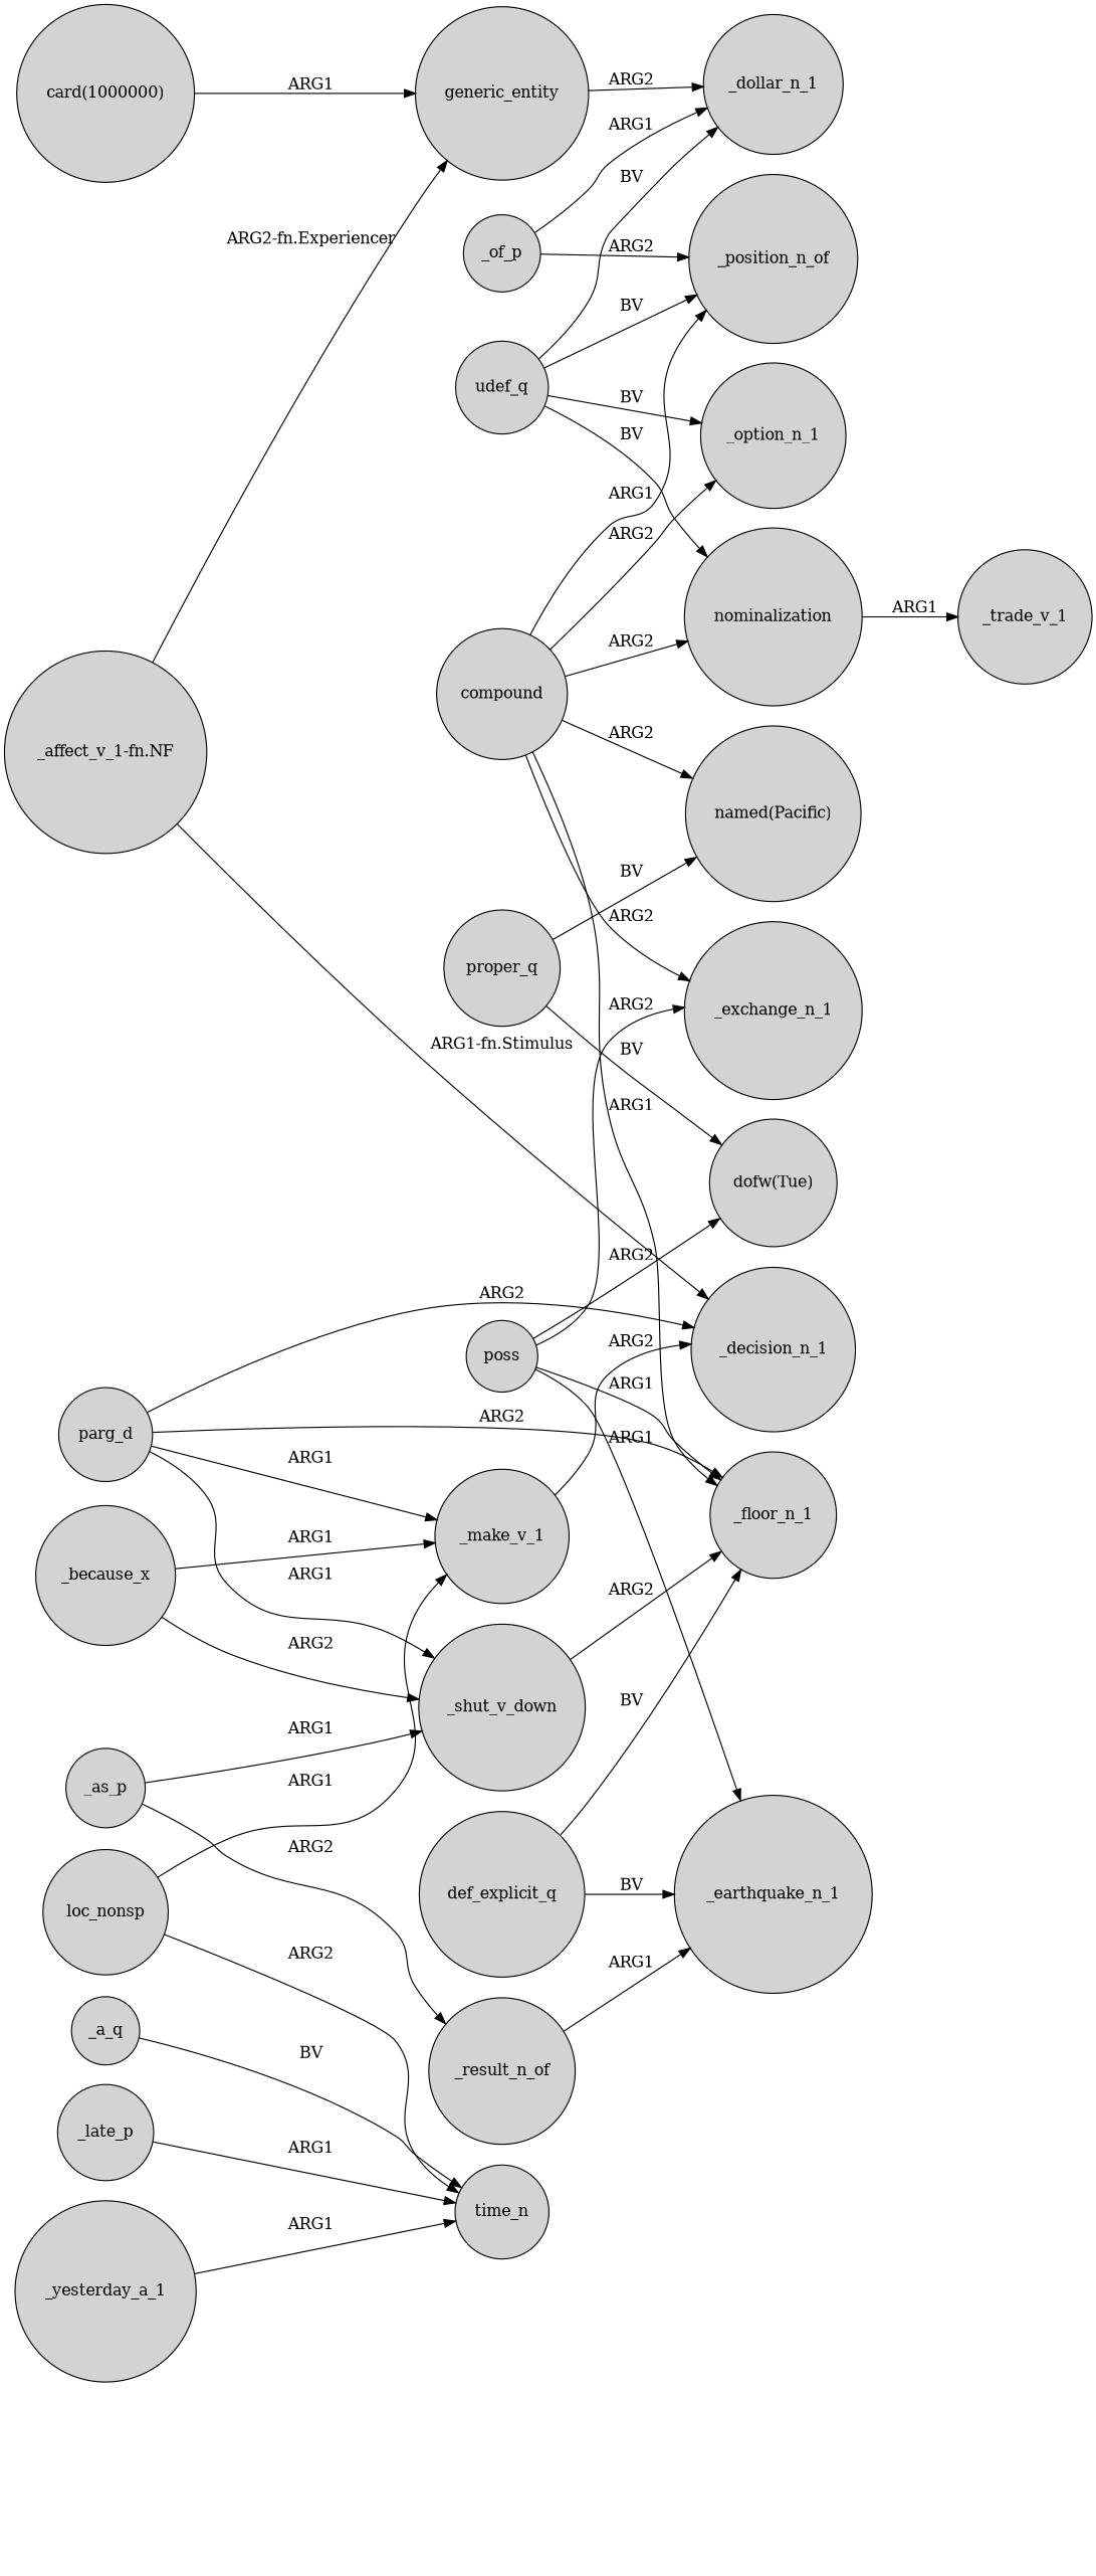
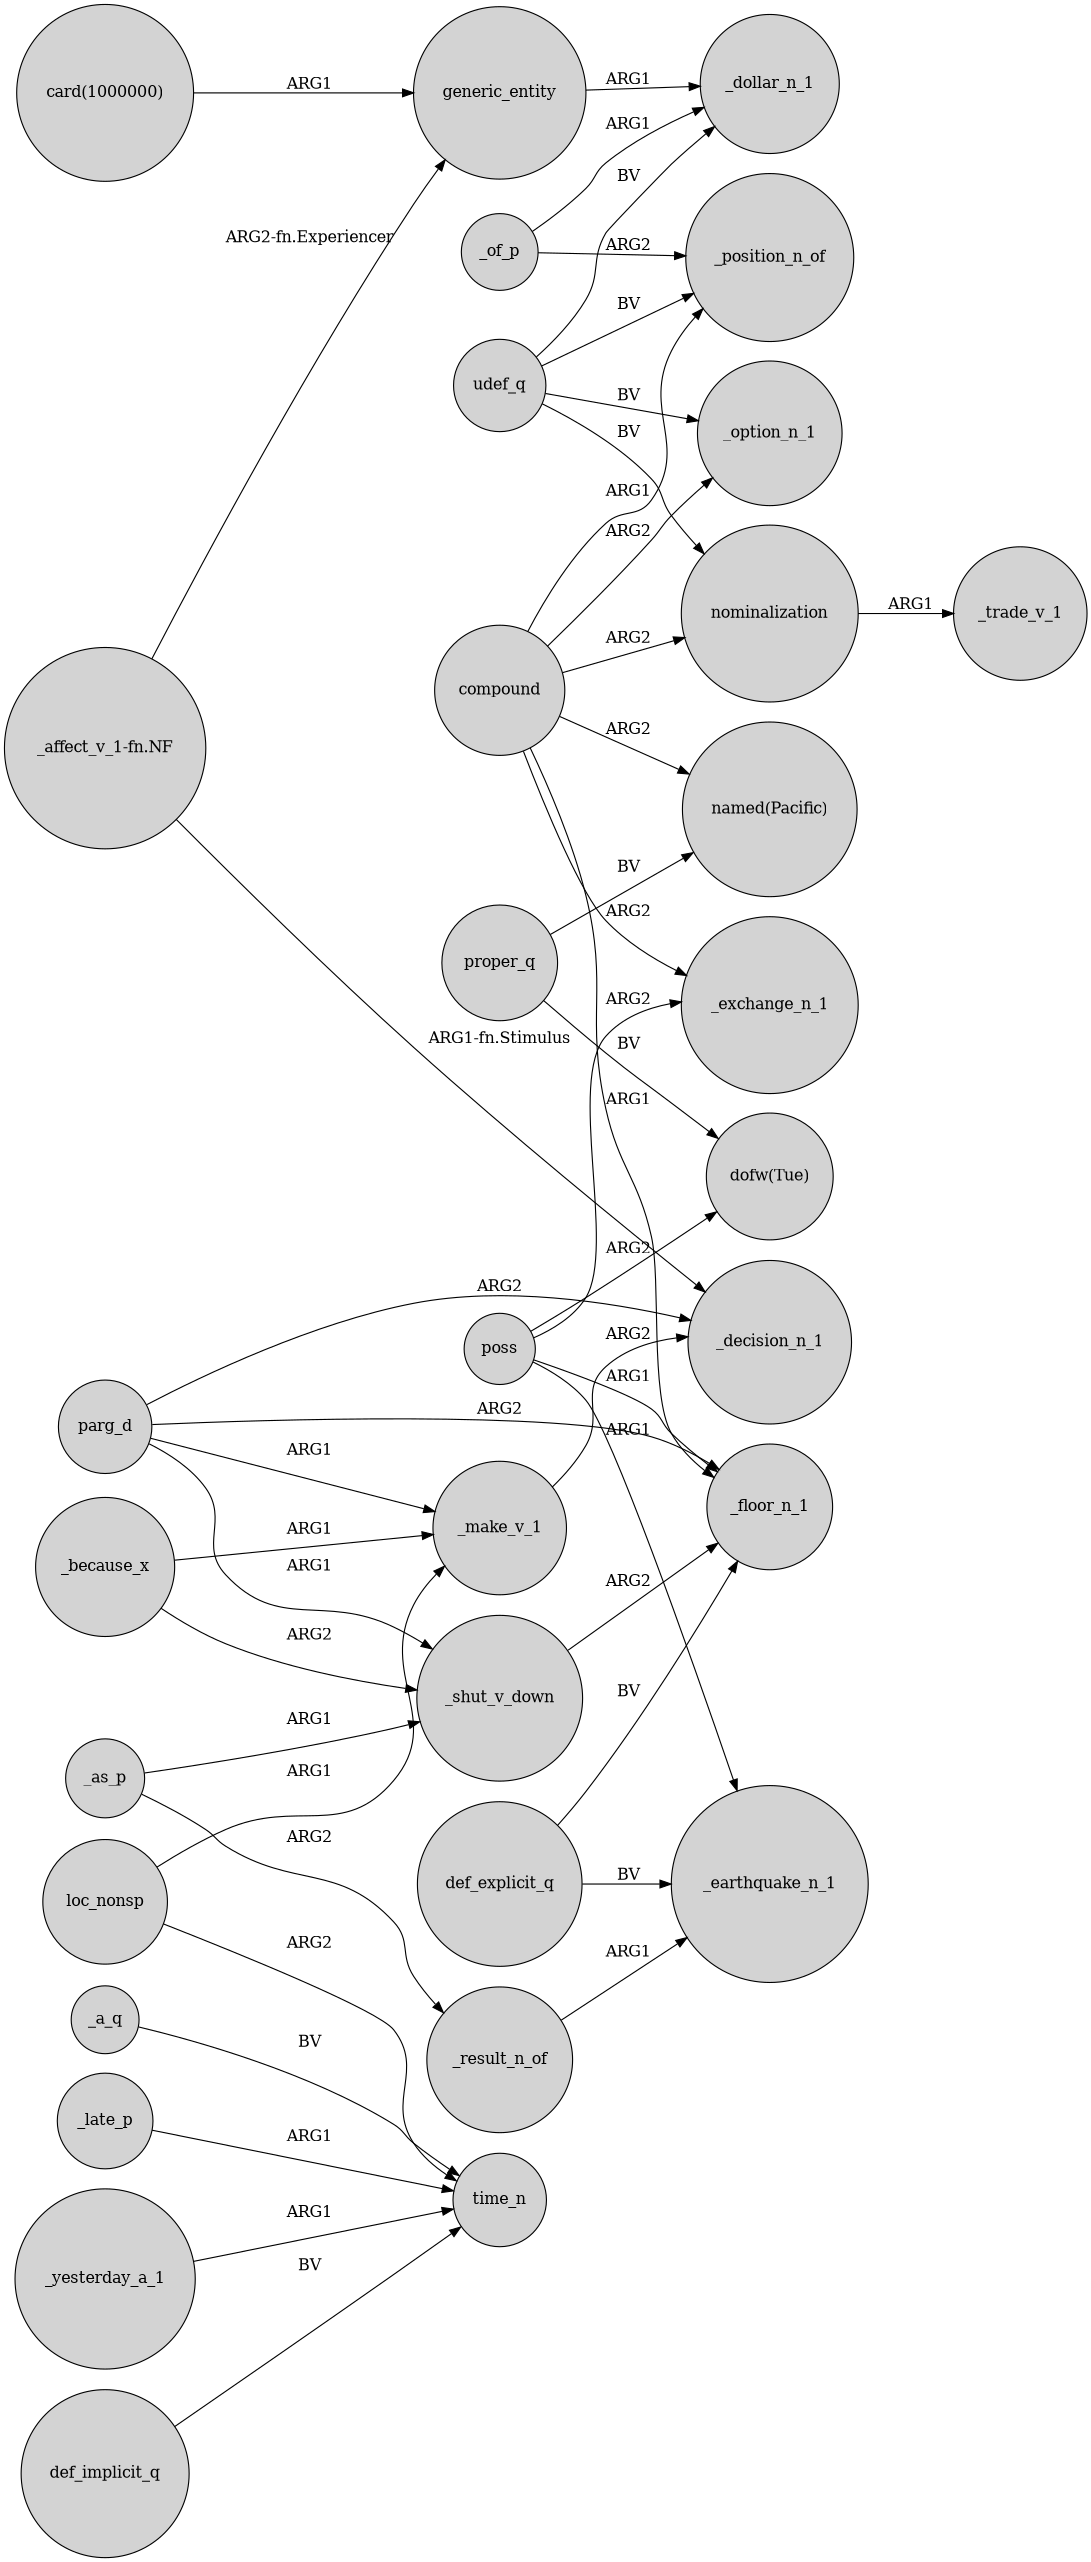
  digraph {
    rankdir=LR
    node [shape=circle style=filled]
    "card(1000000)"
    generic_entity
    _dollar_n_1
    _late_p
    time_n
    _because_x
    _shut_v_down
    _make_v_1
    _floor_n_1
    _decision_n_1
    def_explicit_q
    _earthquake_n_1
    _yesterday_a_1
    udef_q
    _option_n_1
    nominalization
    _position_n_of
    _trade_v_1
    _result_n_of
    compound
    "named(Pacific)"
    _exchange_n_1
    _of_p
    poss
    "dofw(Tue)"
    parg_d
    _a_q
    "_affect_v_1-fn.NF"
    proper_q
    loc_nonsp
    _as_p
+   def_implicit_q
    "card(1000000)" -> generic_entity [label=ARG1]
-   generic_entity -> _dollar_n_1 [label=ARG2]
+   generic_entity -> _dollar_n_1 [label=ARG1]
    _late_p -> time_n [label=ARG1]
    _because_x -> _shut_v_down [label=ARG2]
    _because_x -> _make_v_1 [label=ARG1]
    _shut_v_down -> _floor_n_1 [label=ARG2]
    _make_v_1 -> _decision_n_1 [label=ARG2]
    def_explicit_q -> _floor_n_1 [label=BV]
    def_explicit_q -> _earthquake_n_1 [label=BV]
    _yesterday_a_1 -> time_n [label=ARG1]
    udef_q -> _dollar_n_1 [label=BV]
    udef_q -> _option_n_1 [label=BV]
    udef_q -> nominalization [label=BV]
    udef_q -> _position_n_of [label=BV]
    nominalization -> _trade_v_1 [label=ARG1]
    _result_n_of -> _earthquake_n_1 [label=ARG1]
    compound -> _floor_n_1 [label=ARG1]
    compound -> _option_n_1 [label=ARG2]
    compound -> nominalization [label=ARG2]
    compound -> _position_n_of [label=ARG1]
    compound -> "named(Pacific)" [label=ARG2]
    compound -> _exchange_n_1 [label=ARG2]
    _of_p -> _dollar_n_1 [label=ARG1]
    _of_p -> _position_n_of [label=ARG2]
    poss -> _floor_n_1 [label=ARG1]
    poss -> _earthquake_n_1 [label=ARG1]
    poss -> _exchange_n_1 [label=ARG2]
    poss -> "dofw(Tue)" [label=ARG2]
    parg_d -> _shut_v_down [label=ARG1]
    parg_d -> _make_v_1 [label=ARG1]
    parg_d -> _floor_n_1 [label=ARG2]
    parg_d -> _decision_n_1 [label=ARG2]
    _a_q -> time_n [label=BV]
    "_affect_v_1-fn.NF" -> generic_entity [label="ARG2-fn.Experiencer"]
    "_affect_v_1-fn.NF" -> _decision_n_1 [label="ARG1-fn.Stimulus"]
    proper_q -> "named(Pacific)" [label=BV]
    proper_q -> "dofw(Tue)" [label=BV]
    loc_nonsp -> time_n [label=ARG2]
    loc_nonsp -> _make_v_1 [label=ARG1]
    _as_p -> _shut_v_down [label=ARG1]
    _as_p -> _result_n_of [label=ARG2]
+   def_implicit_q -> time_n [label=BV]
  }
